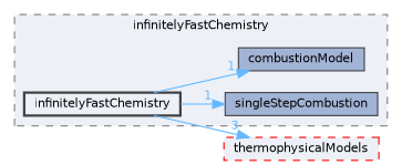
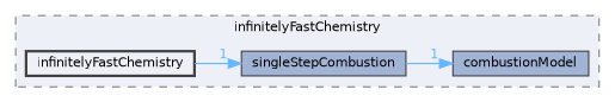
  digraph {
    compound=true
    rankdir=LR
    node [color=grey25 fillcolor="#a2b4d6" fontname=Helvetica fontsize=10 shape=box style=filled]
    edge [color=steelblue1 fontcolor=steelblue1 fontname=Helvetica fontsize=10 headlabel=1 labeldistance=1.5 labelfontname=Helvetica labelfontsize=10]
    n1 [height=0.2 label=singleStepCombustion width=0.4]
    n2 [height=0.2 label=combustionModel width=0.4]
    n3 [fillcolor="#edf0f7" height=0.2 label=infinitelyFastChemistry style="filled,bold" width=0.4]
-   n4 [color=red fillcolor="#edf0f7" height=0.2 label=thermophysicalModels style="filled,dashed" width=0.4]
    subgraph cluster_1 {
      bgcolor="#edf0f7"
      fontname=Helvetica
      fontsize=10
      label=infinitelyFastChemistry
      pencolor=grey50
      style="filled,dashed"
      n1
      n2
      n3
    }
    n3 -> n1
-   n3 -> n2
-   n3 -> n4 [headlabel=3]
+   n1 -> n2
  }
